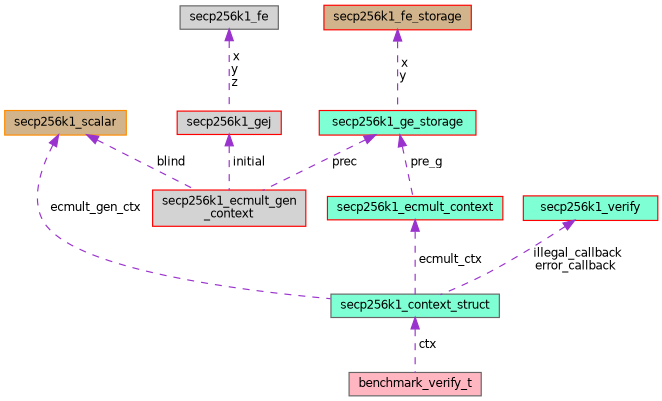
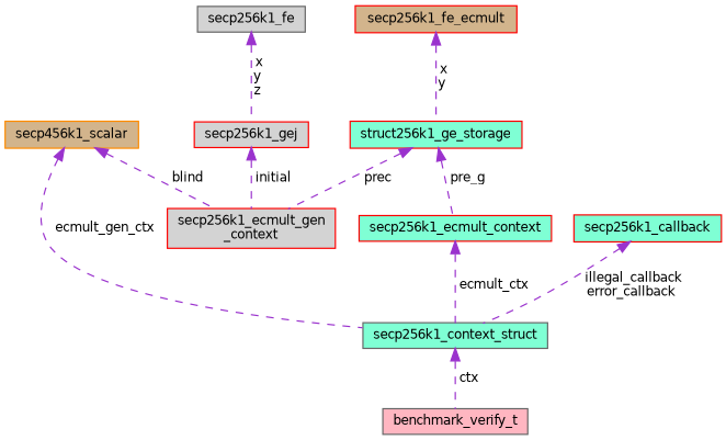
  digraph {
    node [color=red fillcolor=aquamarine fontname=Helvetica fontsize=10 shape=record style=filled]
    edge [color=darkorchid3 dir=back fontname=Helvetica fontsize=10 labelfontname=Helvetica labelfontsize=10 style=dashed]
    n1 [color=gray40 fillcolor=lightpink fontcolor=black height=0.2 label=benchmark_verify_t width=0.4]
    n2 [color=gray40 height=0.2 label=secp256k1_context_struct width=0.4]
    n3 [fillcolor=lightgrey height=0.2 label="secp256k1_ecmult_gen\l_context" width=0.4]
-   n4 [color=darkorange fillcolor=tan height=0.2 label=secp256k1_scalar width=0.4]
+   n4 [color=darkorange fillcolor=tan height=0.2 label=secp456k1_scalar width=0.4]
    n5 [fillcolor=lightgrey height=0.2 label=secp256k1_gej width=0.4]
    n6 [color=gray40 fillcolor=lightgrey height=0.2 label=secp256k1_fe width=0.4]
-   n7 [height=0.2 label=secp256k1_ge_storage width=0.4]
+   n7 [height=0.2 label=struct256k1_ge_storage width=0.4]
    n8 [height=0.2 label=secp256k1_ecmult_context width=0.4]
-   n9 [fillcolor=tan height=0.2 label=secp256k1_fe_storage width=0.4]
-   n10 [height=0.2 label=secp256k1_verify width=0.4]
+   n9 [fillcolor=tan height=0.2 label=secp256k1_fe_ecmult width=0.4]
+   n10 [height=0.2 label=secp256k1_callback width=0.4]
    n2 -> n1 [label=" ctx"]
    n4 -> n2 [label=" ecmult_gen_ctx"]
    n4 -> n3 [label=" blind"]
    n5 -> n3 [label=" initial"]
    n6 -> n5 [label=" x\ny\nz"]
    n7 -> n3 [label=" prec"]
    n7 -> n8 [label=" pre_g"]
    n8 -> n2 [label=" ecmult_ctx"]
    n9 -> n7 [label=" x\ny"]
    n10 -> n2 [label=" illegal_callback\nerror_callback"]
  }
